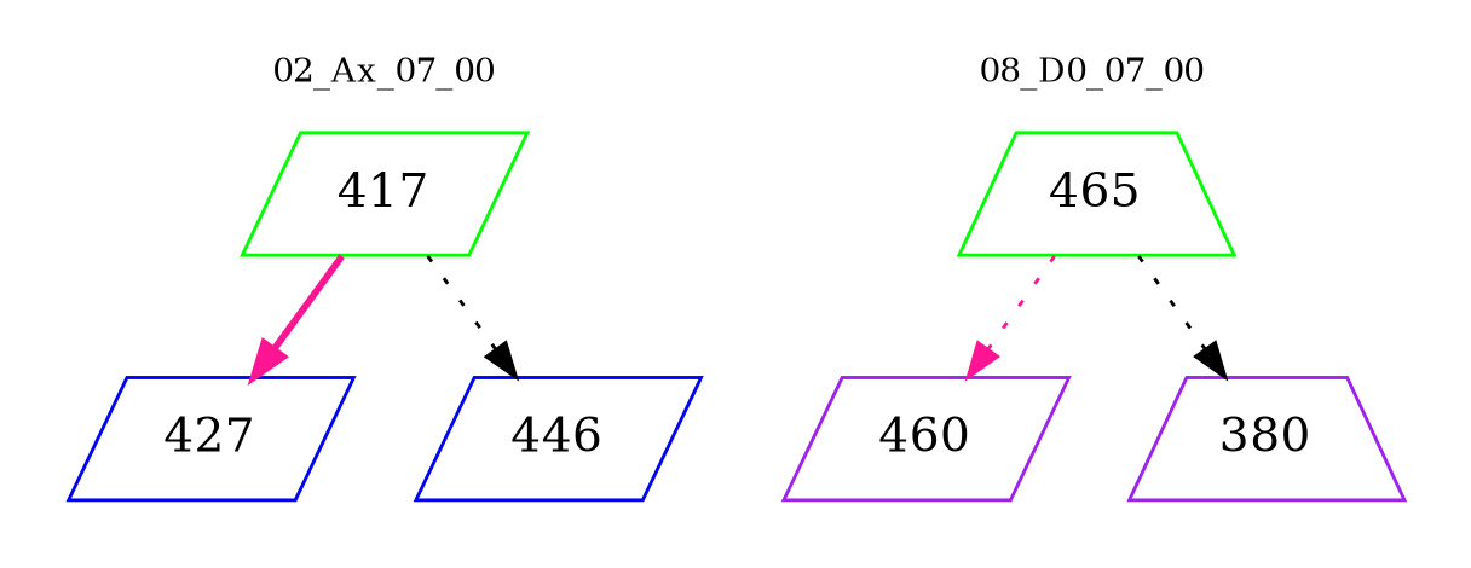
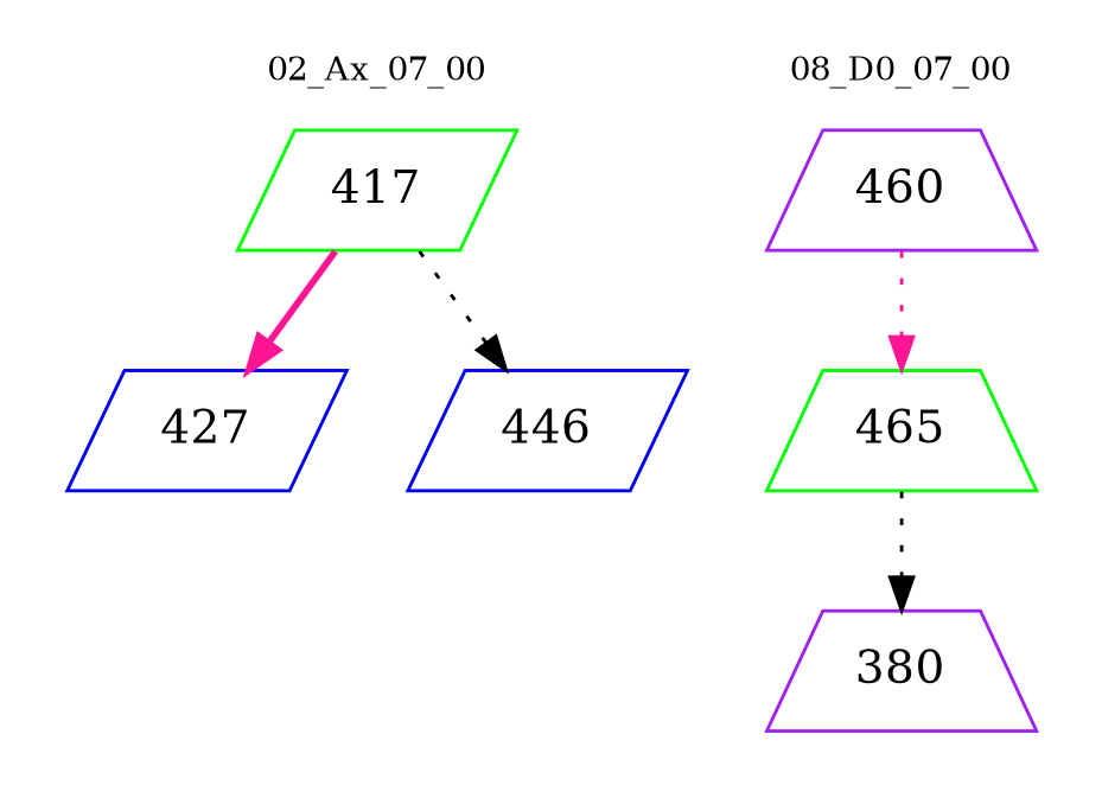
  digraph {
    node [color=blue shape=parallelogram]
    edge [color=deeppink style=dotted]
    n1 [label=427]
    n2 [color=green label=417]
    n3 [label=446]
-   n4 [color=purple label=460]
+   n4 [color=purple label=460 shape=trapezium]
    n5 [color=green label=465 shape=trapezium]
    n6 [color=purple label=380 shape=trapezium]
    subgraph cluster_1 {
      color=white
      fontsize=10
      label="02_Ax_07_00"
      n1
      n2
      n3
    }
    subgraph cluster_2 {
      color=white
      fontsize=10
      label="08_D0_07_00"
      n4
      n5
      n6
    }
    n2 -> n1 [style=bold]
    n2 -> n3 [color=black]
-   n5 -> n4
+   n4 -> n5
    n5 -> n6 [color=black]
  }
